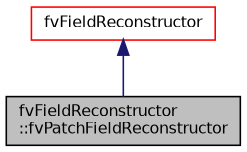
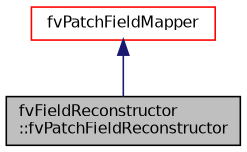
  digraph {
    node [fontname=Helvetica fontsize=10 shape=record]
    n1 [color=black fillcolor=grey75 fontcolor=black height=0.2 label="fvFieldReconstructor\l::fvPatchFieldReconstructor" style=filled width=0.4]
-   n2 [color=red height=0.2 label=fvFieldReconstructor width=0.4]
+   n2 [color=red height=0.2 label=fvPatchFieldMapper width=0.4]
    n2 -> n1 [color=midnightblue dir=back fontname=Helvetica fontsize=10 labelfontname=Helvetica labelfontsize=10 style=solid]
  }
